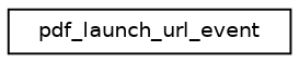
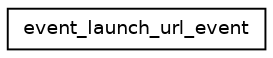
  digraph {
    rankdir=LR
-   n1 [color=black fillcolor=white fontname=Helvetica fontsize=10 height=0.2 label=pdf_launch_url_event shape=record style=filled width=0.4]
+   n1 [color=black fillcolor=white fontname=Helvetica fontsize=10 height=0.2 label=event_launch_url_event shape=record style=filled width=0.4]
  }
